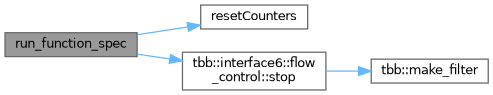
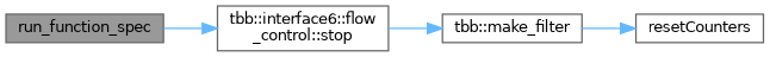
  digraph {
    rankdir=LR
    node [color=grey40 fillcolor=white fontname=Helvetica fontsize=10 shape=box style=filled]
    edge [color=steelblue1 fontname=Helvetica fontsize=10 labelfontname=Helvetica labelfontsize=10 style=solid]
    n1 [color=gray40 fillcolor=grey60 fontcolor=black height=0.2 label=run_function_spec width=0.4]
    n2 [height=0.2 label=resetCounters width=0.4]
    n3 [height=0.2 label="tbb::interface6::flow\l_control::stop" width=0.4]
    n4 [height=0.2 label="tbb::make_filter" width=0.4]
-   n1 -> n2
+   n4 -> n2
    n1 -> n3
    n3 -> n4
  }
